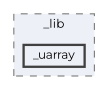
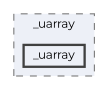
  digraph {
    compound=true
    fontname=Montserrat
    n1 [color=grey25 fillcolor="#edf0f7" fontname=Montserrat fontsize=10 height=0.2 label=_uarray shape=box style="filled,bold" width=0.4]
    subgraph cluster_1 {
      bgcolor="#edf0f7"
      fontsize=10
-     label=_lib
+     label=_uarray
      pencolor=grey50
      style="filled,dashed"
      n1
    }
  }
